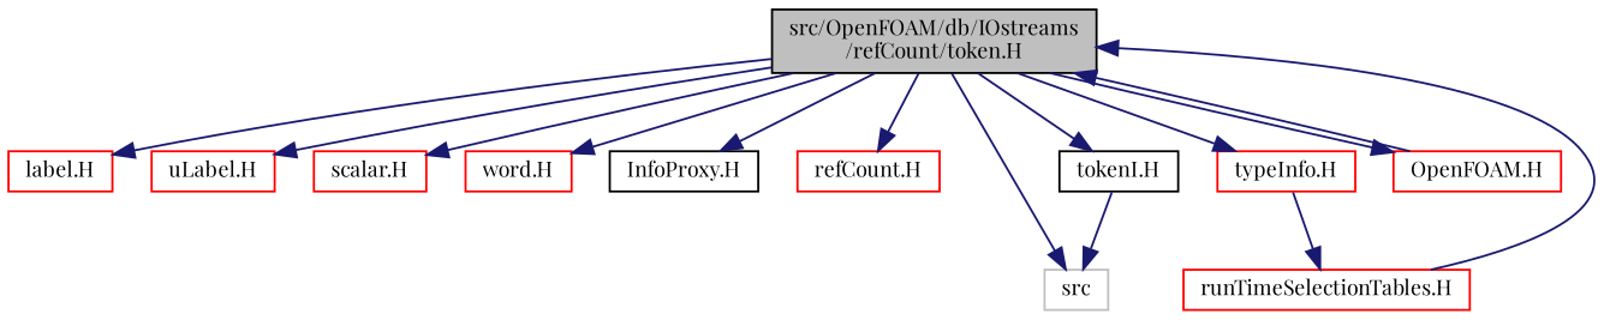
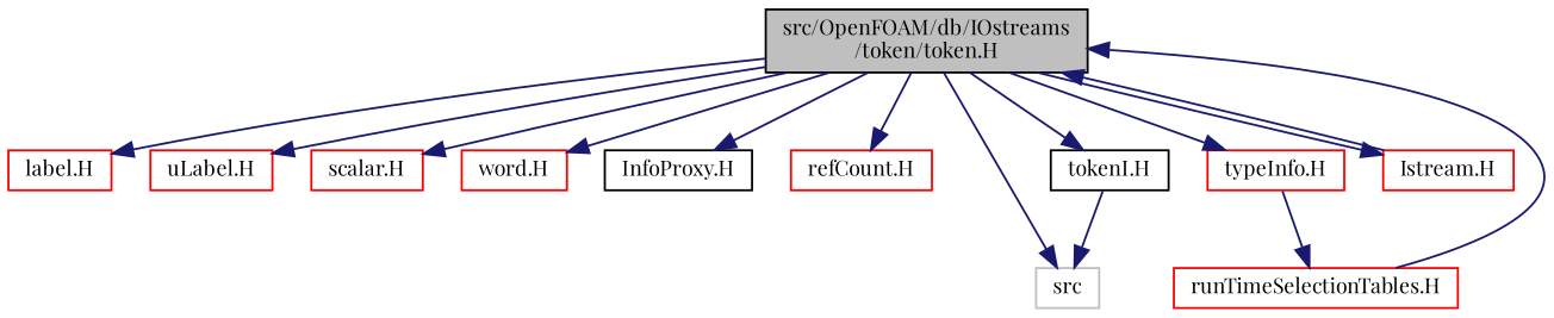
  digraph {
    fontname="Playfair Display"
    node [color=red fontname="Playfair Display" fontsize=10 shape=record]
    edge [color=midnightblue fontname="Playfair Display" fontsize=10 labelfontname=Helvetica labelfontsize=10 style=solid]
-   n1 [color=black fillcolor=grey75 fontcolor=black height=0.2 label="src/OpenFOAM/db/IOstreams\l/refCount/token.H" style=filled width=0.4]
+   n1 [color=black fillcolor=grey75 fontcolor=black height=0.2 label="src/OpenFOAM/db/IOstreams\l/token/token.H" style=filled width=0.4]
    n2 [height=0.2 label="label.H" width=0.4]
    n3 [height=0.2 label="uLabel.H" width=0.4]
    n4 [height=0.2 label="scalar.H" width=0.4]
    n5 [height=0.2 label="word.H" width=0.4]
    n6 [color=black height=0.2 label="InfoProxy.H" width=0.4]
    n7 [height=0.2 label="refCount.H" width=0.4]
    n8 [height=0.2 label="typeInfo.H" width=0.4]
    n9 [color=grey75 height=0.2 label=src width=0.4]
    n10 [color=black height=0.2 label="tokenI.H" width=0.4]
-   n11 [height=0.2 label="OpenFOAM.H" width=0.4]
+   n11 [height=0.2 label="Istream.H" width=0.4]
    n12 [height=0.2 label="runTimeSelectionTables.H" width=0.4]
    n1 -> n2
    n1 -> n3
    n1 -> n4
    n1 -> n5
    n1 -> n6
    n1 -> n7
    n1 -> n8
    n1 -> n9
    n1 -> n10
    n1 -> n11
    n8 -> n12
    n10 -> n9
    n11 -> n1
    n12 -> n1
  }
